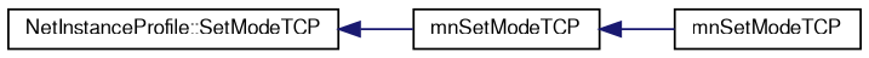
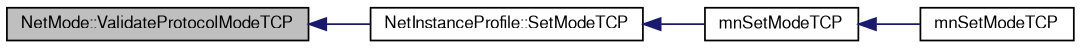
  digraph {
    rankdir=LR
    node [color=black fillcolor=white fontname=FreeSans fontsize=10 shape=record style=filled]
    edge [color=midnightblue dir=back fontname=FreeSans fontsize=10 labelfontname=FreeSans labelfontsize=10 style=solid]
+   n1 [fillcolor=grey75 fontcolor=black height=0.2 label="NetMode::ValidateProtocolModeTCP" width=0.4]
    n2 [height=0.2 label="NetInstanceProfile::SetModeTCP" width=0.4]
    n3 [height=0.2 label=mnSetModeTCP width=0.4]
    n4 [height=0.2 label=mnSetModeTCP width=0.4]
+   n1 -> n2
    n2 -> n3
    n3 -> n4
  }
